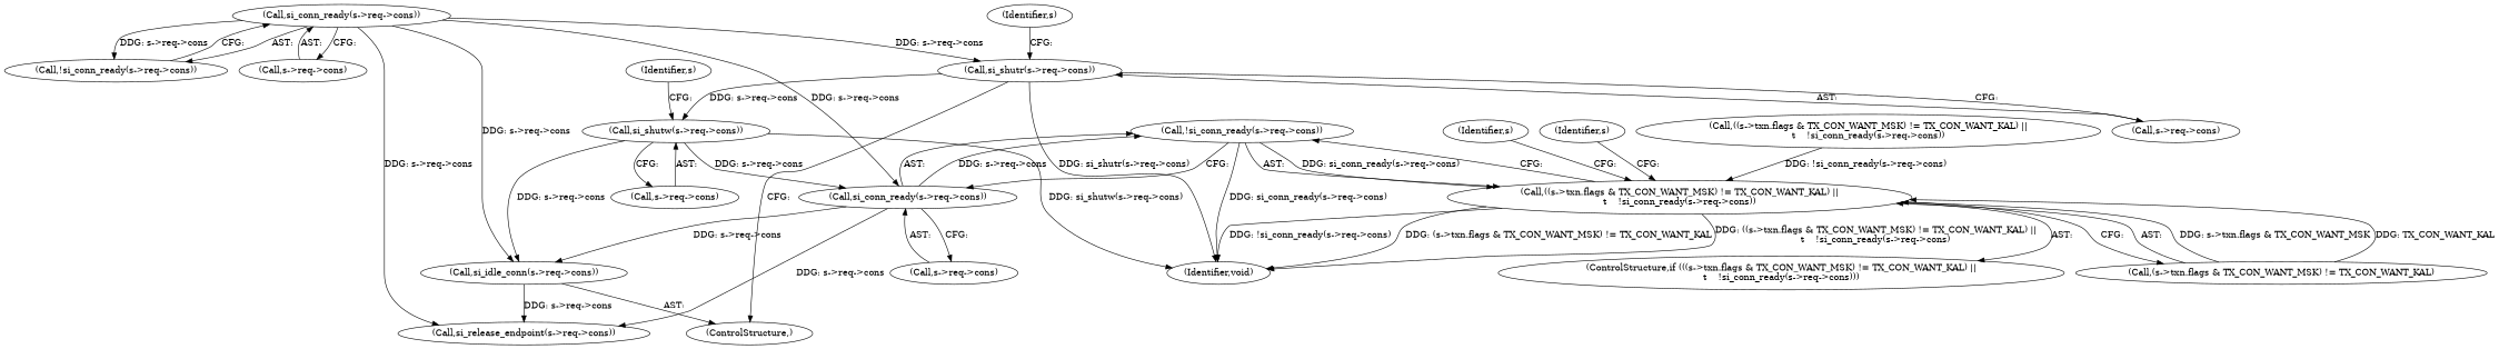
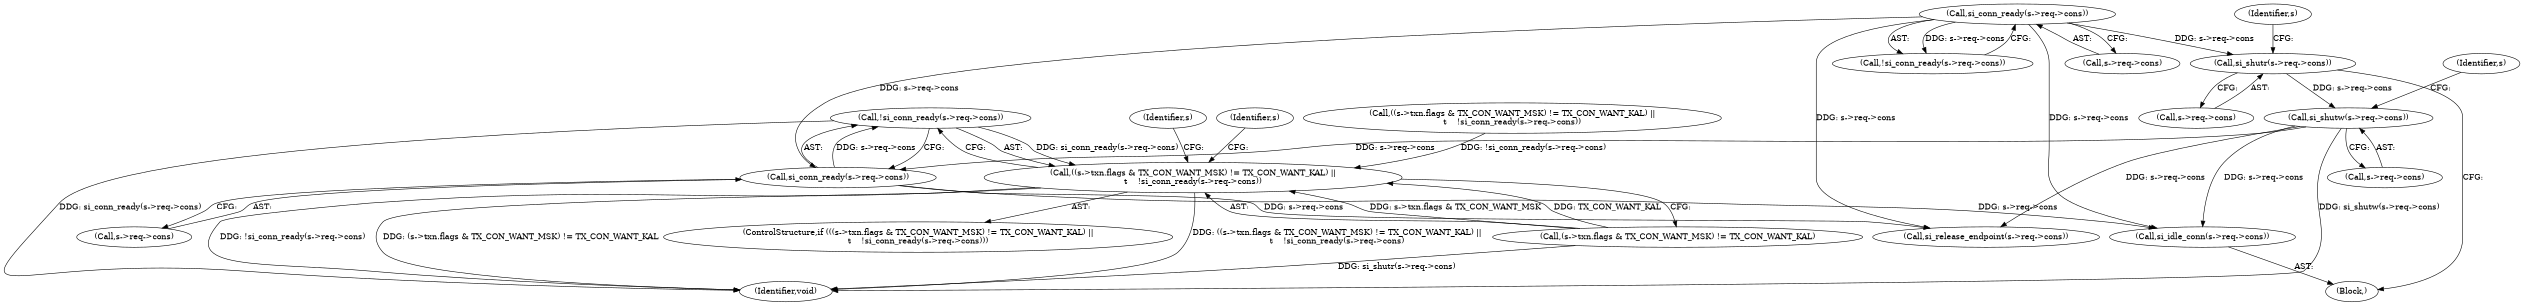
  digraph {
    n1 [label="(Call,!si_conn_ready(s->req->cons))"]
    n2 [label="(Call,si_conn_ready(s->req->cons))"]
    n3 [label="(Call,((s->txn.flags & TX_CON_WANT_MSK) != TX_CON_WANT_KAL) ||\n\t    !si_conn_ready(s->req->cons))"]
    n4 [label="(Identifier,void)"]
    n5 [label="(Call,si_release_endpoint(s->req->cons))"]
    n6 [label="(Call,si_idle_conn(s->req->cons))"]
    n7 [label="(Call,s->req->cons)"]
    n8 [label="(Call,(s->txn.flags & TX_CON_WANT_MSK) != TX_CON_WANT_KAL)"]
    n9 [label="(ControlStructure,if (((s->txn.flags & TX_CON_WANT_MSK) != TX_CON_WANT_KAL) ||\n\t    !si_conn_ready(s->req->cons)))"]
-   n10 [label="(ControlStructure,)"]
+   n10 [label="(Block,)"]
    n11 [label="(Call,si_shutw(s->req->cons))"]
    n12 [label="(Call,s->req->cons)"]
    n13 [label="(Call,si_shutr(s->req->cons))"]
    n14 [label="(Call,s->req->cons)"]
    n15 [label="(Call,si_conn_ready(s->req->cons))"]
    n16 [label="(Call,!si_conn_ready(s->req->cons))"]
    n17 [label="(Call,s->req->cons)"]
    n18 [label="(Identifier,s)"]
    n19 [label="(Identifier,s)"]
    n20 [label="(Call,((s->txn.flags & TX_CON_WANT_MSK) != TX_CON_WANT_KAL) ||\n\t    !si_conn_ready(s->req->cons))"]
    n21 [label="(Identifier,s)"]
    n22 [label="(Identifier,s)"]
    n1 -> n2 [label="CFG: "]
    n1 -> n3 [label="AST: "]
    n1 -> n3 [label="DDG: si_conn_ready(s->req->cons)"]
    n1 -> n4 [label="DDG: si_conn_ready(s->req->cons)"]
    n2 -> n1 [label="AST: "]
    n2 -> n1 [label="DDG: s->req->cons"]
    n2 -> n5 [label="DDG: s->req->cons"]
    n2 -> n6 [label="DDG: s->req->cons"]
    n2 -> n7 [label="CFG: "]
    n3 -> n1 [label="CFG: "]
    n3 -> n4 [label="DDG: !si_conn_ready(s->req->cons)"]
    n3 -> n4 [label="DDG: (s->txn.flags & TX_CON_WANT_MSK) != TX_CON_WANT_KAL"]
    n3 -> n4 [label="DDG: ((s->txn.flags & TX_CON_WANT_MSK) != TX_CON_WANT_KAL) ||\n\t    !si_conn_ready(s->req->cons)"]
    n3 -> n8 [label="CFG: "]
    n3 -> n9 [label="AST: "]
    n6 -> n10 [label="AST: "]
    n7 -> n2 [label="AST: "]
    n8 -> n3 [label="AST: "]
    n8 -> n3 [label="DDG: s->txn.flags & TX_CON_WANT_MSK"]
    n8 -> n3 [label="DDG: TX_CON_WANT_KAL"]
    n11 -> n2 [label="DDG: s->req->cons"]
    n11 -> n4 [label="DDG: si_shutw(s->req->cons)"]
-   n6 -> n5 [label="DDG: s->req->cons"]
+   n11 -> n5 [label="DDG: s->req->cons"]
    n11 -> n6 [label="DDG: s->req->cons"]
    n11 -> n12 [label="CFG: "]
    n12 -> n11 [label="AST: "]
-   n13 -> n4 [label="DDG: si_shutr(s->req->cons)"]
+   n8 -> n4 [label="DDG: si_shutr(s->req->cons)"]
    n13 -> n10 [label="CFG: "]
    n13 -> n11 [label="DDG: s->req->cons"]
    n13 -> n14 [label="CFG: "]
    n14 -> n13 [label="AST: "]
    n15 -> n2 [label="DDG: s->req->cons"]
    n15 -> n5 [label="DDG: s->req->cons"]
    n15 -> n6 [label="DDG: s->req->cons"]
    n15 -> n13 [label="DDG: s->req->cons"]
    n15 -> n16 [label="AST: "]
    n15 -> n16 [label="DDG: s->req->cons"]
    n15 -> n17 [label="CFG: "]
    n16 -> n15 [label="CFG: "]
    n17 -> n15 [label="AST: "]
    n18 -> n3 [label="CFG: "]
    n19 -> n3 [label="CFG: "]
    n20 -> n3 [label="DDG: !si_conn_ready(s->req->cons)"]
    n21 -> n13 [label="CFG: "]
    n22 -> n11 [label="CFG: "]
  }
